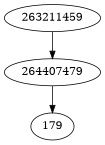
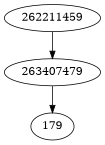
  strict digraph {
-   263211459
-   263407479 [label=264407479]
+   263211459 [label=262211459]
+   263407479
    179
    263211459 -> 263407479
    263407479 -> 179
  }
